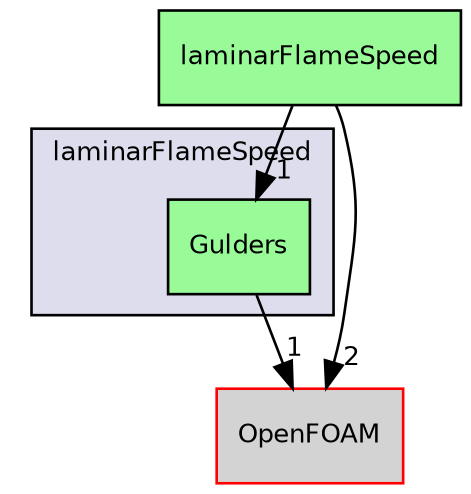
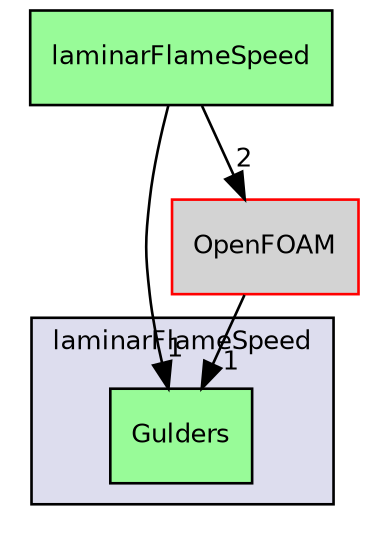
  digraph {
    compound=true
    node [fillcolor=palegreen fontname=Helvetica fontsize=10 shape=box style=filled]
    edge [headlabel=1 labeldistance=1.5 labelfontname=Helvetica labelfontsize=10]
    n1 [label=Gulders pencolor=black]
    n2 [color=red fillcolor=lightgrey label=OpenFOAM]
    n3 [label=laminarFlameSpeed]
    subgraph cluster_1 {
      bgcolor="#ddddee"
      fontname=Helvetica
      fontsize=10
      label=laminarFlameSpeed
      pencolor=black
      n1
    }
-   n1 -> n2
+   n2 -> n1
    n3 -> n1
    n3 -> n2 [headlabel=2]
  }
